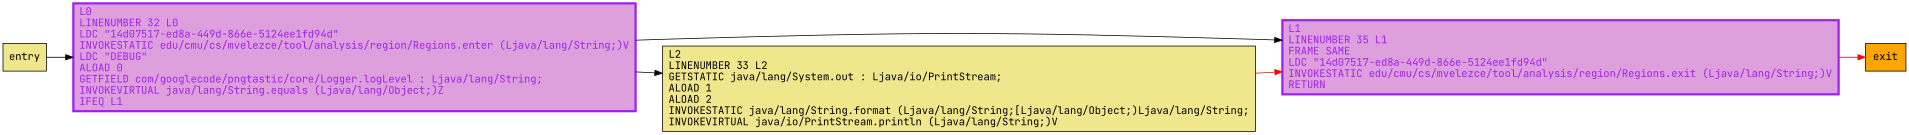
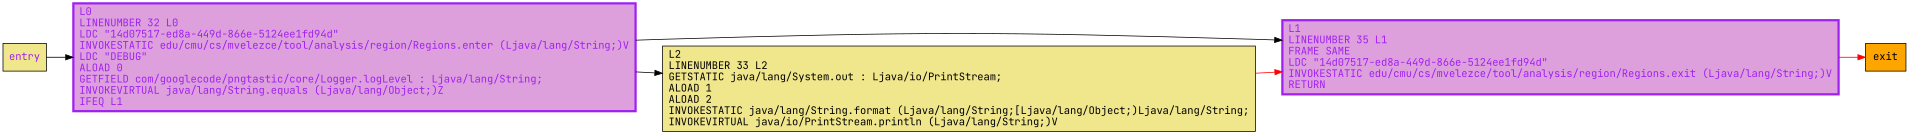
  digraph {
    rankdir=LR
    fontname="JetBrains Mono"
    node [shape=record style=filled fillcolor=plum fontname="JetBrains Mono"]
    edge [color=black fontname="JetBrains Mono"]
    n1 [color=purple fontcolor=purple label="L1\lLINENUMBER 35 L1\lFRAME SAME\lLDC \"14d07517-ed8a-449d-866e-5124ee1fd94d\"\lINVOKESTATIC edu/cmu/cs/mvelezce/tool/analysis/region/Regions.exit (Ljava/lang/String;)V\lRETURN\l" penwidth=3]
    exit [fillcolor=orange]
    n3 [label="L2\lLINENUMBER 33 L2\lGETSTATIC java/lang/System.out : Ljava/io/PrintStream;\lALOAD 1\lALOAD 2\lINVOKESTATIC java/lang/String.format (Ljava/lang/String;[Ljava/lang/Object;)Ljava/lang/String;\lINVOKEVIRTUAL java/io/PrintStream.println (Ljava/lang/String;)V\l" fillcolor=khaki]
    n4 [color=purple fontcolor=purple label="L0\lLINENUMBER 32 L0\lLDC \"14d07517-ed8a-449d-866e-5124ee1fd94d\"\lINVOKESTATIC edu/cmu/cs/mvelezce/tool/analysis/region/Regions.enter (Ljava/lang/String;)V\lLDC \"DEBUG\"\lALOAD 0\lGETFIELD com/googlecode/pngtastic/core/Logger.logLevel : Ljava/lang/String;\lINVOKEVIRTUAL java/lang/String.equals (Ljava/lang/Object;)Z\lIFEQ L1\l" penwidth=3]
-   entry [fillcolor=khaki]
+   entry [fillcolor=khaki fontcolor=purple]
    n1 -> exit [color=red]
    n3 -> n1 [color=red]
    n4 -> n1
    n4 -> n3
    entry -> n4
  }
